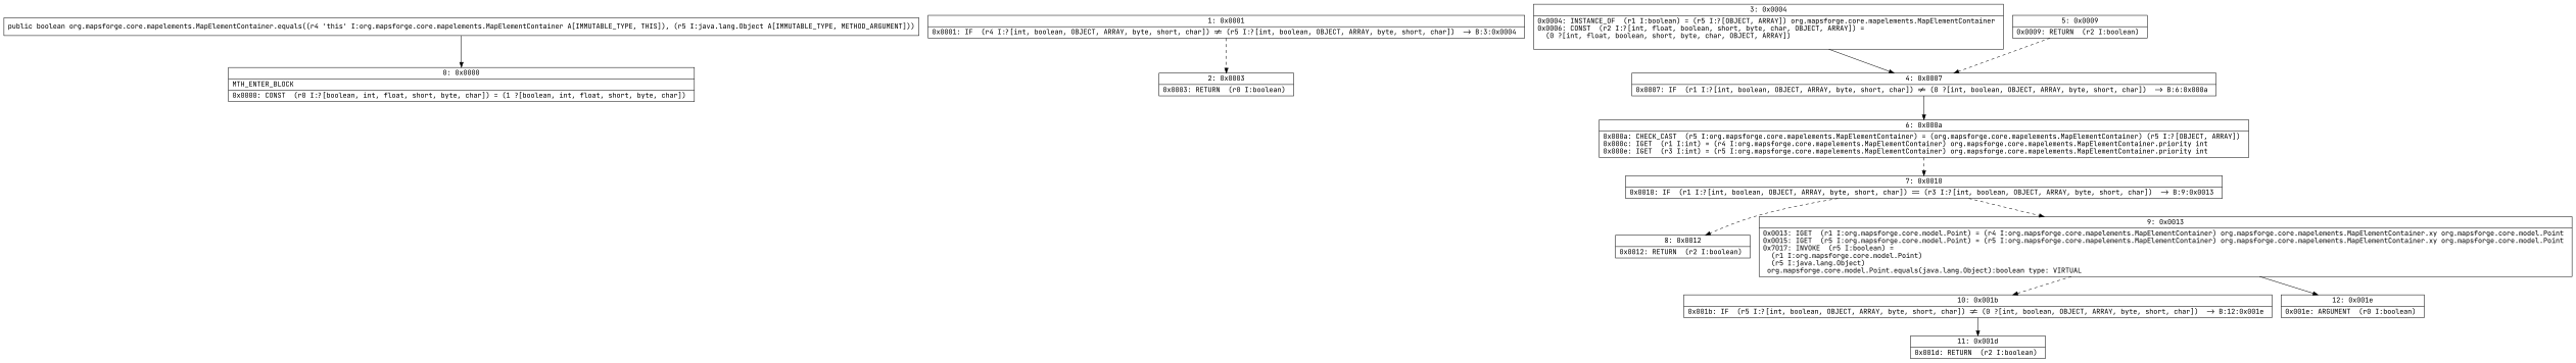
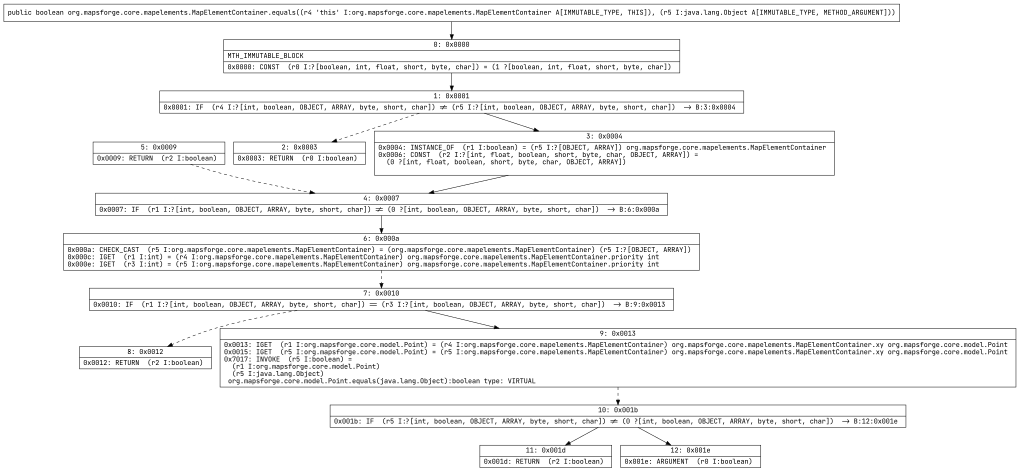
  digraph {
    fontname="JetBrains Mono"
    node [fontname="JetBrains Mono" shape=record]
    edge [fontname="JetBrains Mono"]
-   n1 [label="{0\:\ 0x0000|MTH_ENTER_BLOCK\l|0x0000: CONST  (r0 I:?[boolean, int, float, short, byte, char]) = (1 ?[boolean, int, float, short, byte, char]) \l}"]
+   n1 [label="{0\:\ 0x0000|MTH_IMMUTABLE_BLOCK\l|0x0000: CONST  (r0 I:?[boolean, int, float, short, byte, char]) = (1 ?[boolean, int, float, short, byte, char]) \l}"]
    n2 [label="{1\:\ 0x0001|0x0001: IF  (r4 I:?[int, boolean, OBJECT, ARRAY, byte, short, char]) != (r5 I:?[int, boolean, OBJECT, ARRAY, byte, short, char])  \-\> B:3:0x0004 \l}"]
    n3 [label="{2\:\ 0x0003|0x0003: RETURN  (r0 I:boolean) \l}"]
    n4 [label="{3\:\ 0x0004|0x0004: INSTANCE_OF  (r1 I:boolean) = (r5 I:?[OBJECT, ARRAY]) org.mapsforge.core.mapelements.MapElementContainer \l0x0006: CONST  (r2 I:?[int, float, boolean, short, byte, char, OBJECT, ARRAY]) = \l  (0 ?[int, float, boolean, short, byte, char, OBJECT, ARRAY])\l \l}"]
    n5 [label="{4\:\ 0x0007|0x0007: IF  (r1 I:?[int, boolean, OBJECT, ARRAY, byte, short, char]) != (0 ?[int, boolean, OBJECT, ARRAY, byte, short, char])  \-\> B:6:0x000a \l}"]
    n6 [label="{6\:\ 0x000a|0x000a: CHECK_CAST  (r5 I:org.mapsforge.core.mapelements.MapElementContainer) = (org.mapsforge.core.mapelements.MapElementContainer) (r5 I:?[OBJECT, ARRAY]) \l0x000c: IGET  (r1 I:int) = (r4 I:org.mapsforge.core.mapelements.MapElementContainer) org.mapsforge.core.mapelements.MapElementContainer.priority int \l0x000e: IGET  (r3 I:int) = (r5 I:org.mapsforge.core.mapelements.MapElementContainer) org.mapsforge.core.mapelements.MapElementContainer.priority int \l}"]
    n7 [label="{5\:\ 0x0009|0x0009: RETURN  (r2 I:boolean) \l}"]
    n8 [label="{7\:\ 0x0010|0x0010: IF  (r1 I:?[int, boolean, OBJECT, ARRAY, byte, short, char]) == (r3 I:?[int, boolean, OBJECT, ARRAY, byte, short, char])  \-\> B:9:0x0013 \l}"]
    n9 [label="{8\:\ 0x0012|0x0012: RETURN  (r2 I:boolean) \l}"]
    n10 [label="{9\:\ 0x0013|0x0013: IGET  (r1 I:org.mapsforge.core.model.Point) = (r4 I:org.mapsforge.core.mapelements.MapElementContainer) org.mapsforge.core.mapelements.MapElementContainer.xy org.mapsforge.core.model.Point \l0x0015: IGET  (r5 I:org.mapsforge.core.model.Point) = (r5 I:org.mapsforge.core.mapelements.MapElementContainer) org.mapsforge.core.mapelements.MapElementContainer.xy org.mapsforge.core.model.Point \l0x7017: INVOKE  (r5 I:boolean) = \l  (r1 I:org.mapsforge.core.model.Point)\l  (r5 I:java.lang.Object)\l org.mapsforge.core.model.Point.equals(java.lang.Object):boolean type: VIRTUAL \l}"]
    n11 [label="{10\:\ 0x001b|0x001b: IF  (r5 I:?[int, boolean, OBJECT, ARRAY, byte, short, char]) != (0 ?[int, boolean, OBJECT, ARRAY, byte, short, char])  \-\> B:12:0x001e \l}"]
    n12 [label="{11\:\ 0x001d|0x001d: RETURN  (r2 I:boolean) \l}"]
    n13 [label="{12\:\ 0x001e|0x001e: ARGUMENT  (r0 I:boolean) \l}"]
    n14 [label="{public boolean org.mapsforge.core.mapelements.MapElementContainer.equals((r4 'this' I:org.mapsforge.core.mapelements.MapElementContainer A[IMMUTABLE_TYPE, THIS]), (r5 I:java.lang.Object A[IMMUTABLE_TYPE, METHOD_ARGUMENT])) }"]
+   n1 -> n2
    n2 -> n3 [style=dashed]
+   n2 -> n4
    n4 -> n5
    n5 -> n6
    n6 -> n8 [style=dashed]
    n7 -> n5 [style=dashed]
    n8 -> n9 [style=dashed]
-   n8 -> n10 [style=dashed]
+   n8 -> n10
    n10 -> n11 [style=dashed]
    n11 -> n12 [style=solid]
-   n10 -> n13
+   n11 -> n13
    n14 -> n1
  }
